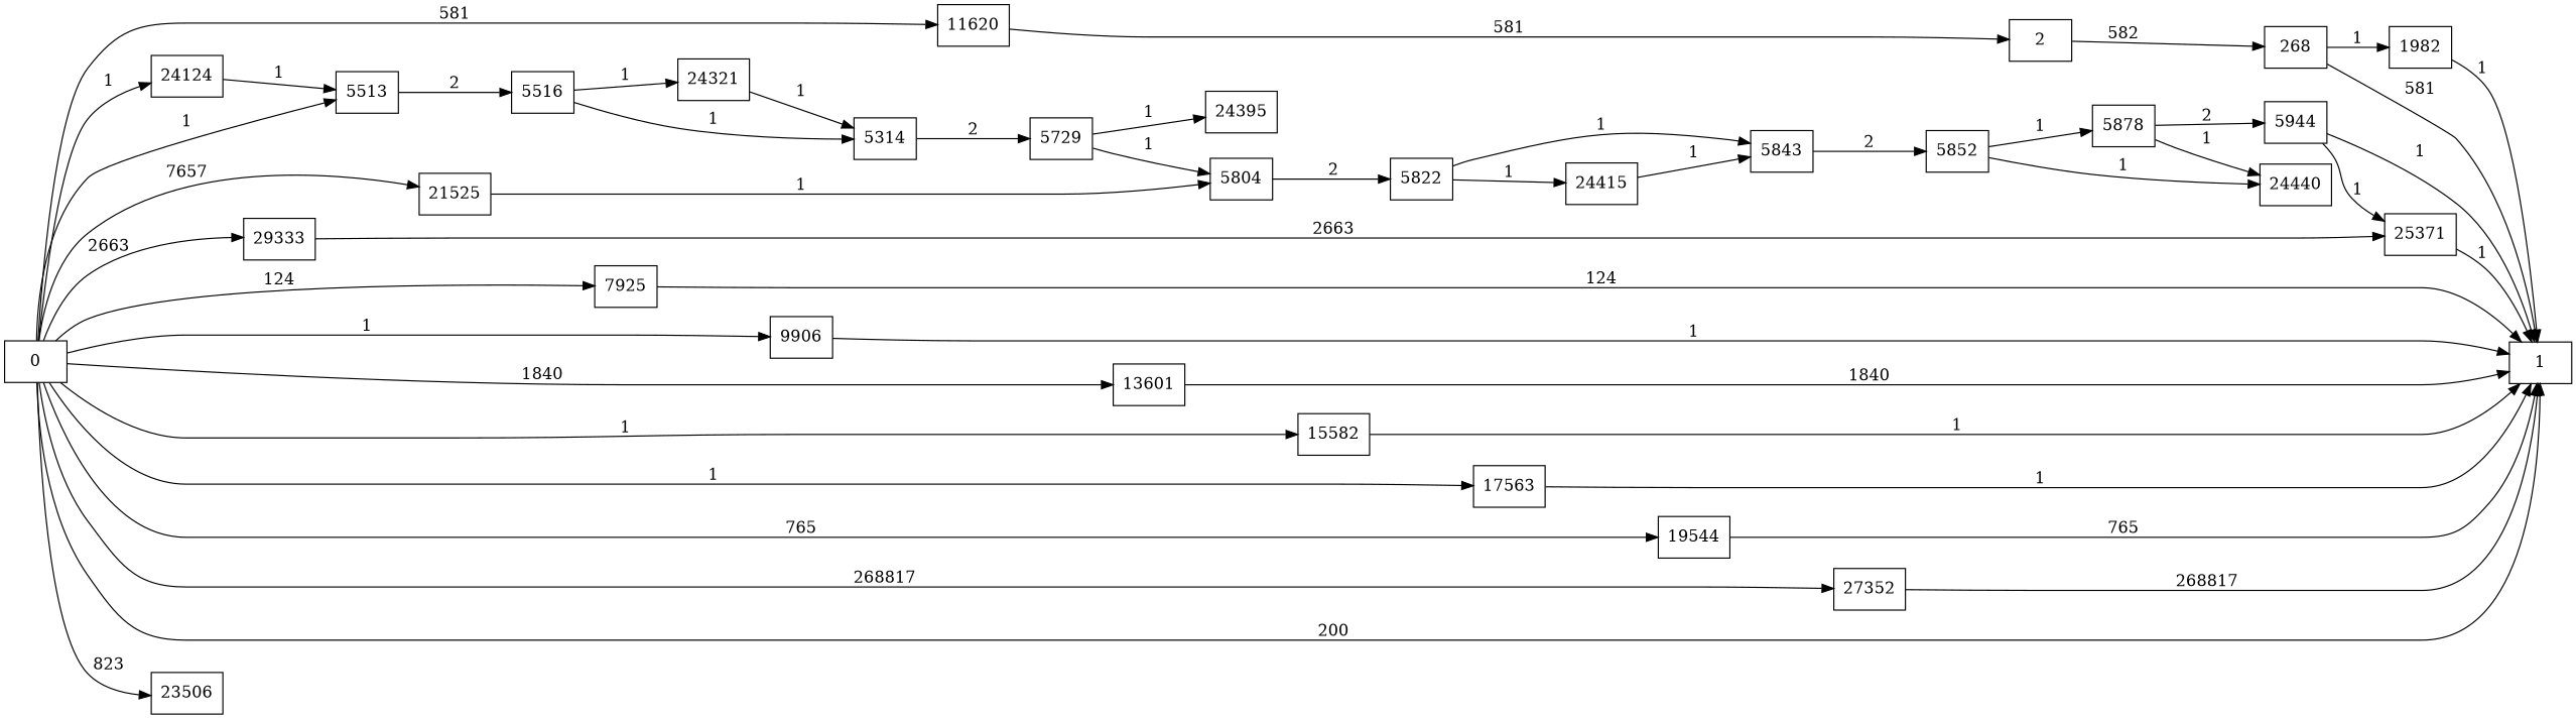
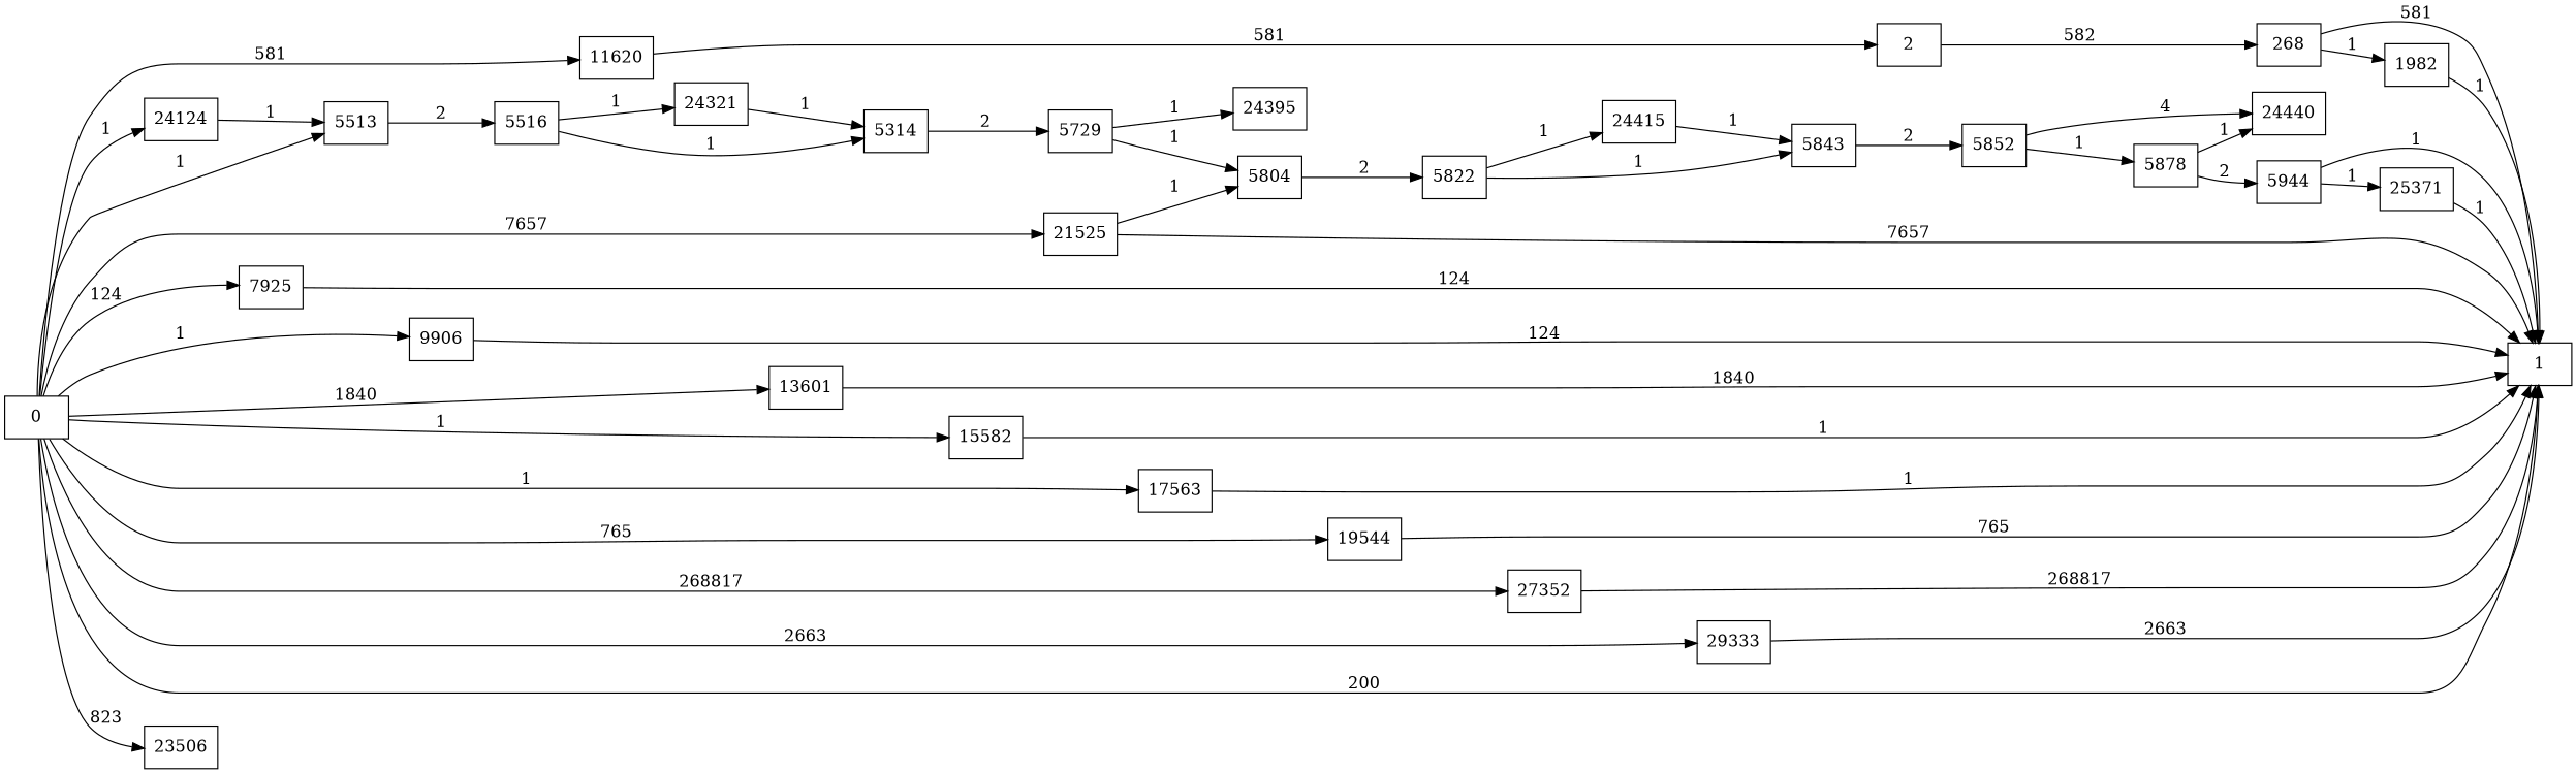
  digraph {
    rankdir=LR
    node [shape=rectangle]
    2
    268
    1
    1982
    5513
    5516
    n7 [label=5314]
    24321
    5729
    5804
    24395
    5822
    5843
    24415
    5852
    5878
    24440
    5944
    25371
    7925
    9906
    11620
    13601
    15582
    17563
    19544
    21525
    24124
    27352
    29333
    0
    23506
    2 -> 268 [label=582]
    268 -> 1 [label=581]
    268 -> 1982 [label=1]
    1982 -> 1 [label=1]
    5513 -> 5516 [label=2]
    5516 -> n7 [label=1]
    5516 -> 24321 [label=1]
    n7 -> 5729 [label=2]
    24321 -> n7 [label=1]
    5729 -> 5804 [label=1]
    5729 -> 24395 [label=1]
    5804 -> 5822 [label=2]
    5822 -> 5843 [label=1]
    5822 -> 24415 [label=1]
    5843 -> 5852 [label=2]
    24415 -> 5843 [label=1]
    5852 -> 5878 [label=1]
-   5852 -> 24440 [label=1]
+   5852 -> 24440 [label=4]
    5878 -> 24440 [label=1]
    5878 -> 5944 [label=2]
    5944 -> 1 [label=1]
    5944 -> 25371 [label=1]
    25371 -> 1 [label=1]
    7925 -> 1 [label=124]
-   9906 -> 1 [label=1]
+   9906 -> 1 [label=124]
    11620 -> 2 [label=581]
    13601 -> 1 [label=1840]
    15582 -> 1 [label=1]
    17563 -> 1 [label=1]
    19544 -> 1 [label=765]
+   21525 -> 1 [label=7657]
    21525 -> 5804 [label=1]
    24124 -> 5513 [label=1]
    27352 -> 1 [label=268817]
-   29333 -> 25371 [label=2663]
+   29333 -> 1 [label=2663]
    0 -> 1 [label=200]
    0 -> 5513 [label=1]
    0 -> 7925 [label=124]
    0 -> 9906 [label=1]
    0 -> 11620 [label=581]
    0 -> 13601 [label=1840]
    0 -> 15582 [label=1]
    0 -> 17563 [label=1]
    0 -> 19544 [label=765]
    0 -> 21525 [label=7657]
    0 -> 24124 [label=1]
    0 -> 27352 [label=268817]
    0 -> 29333 [label=2663]
    0 -> 23506 [label=823]
  }
